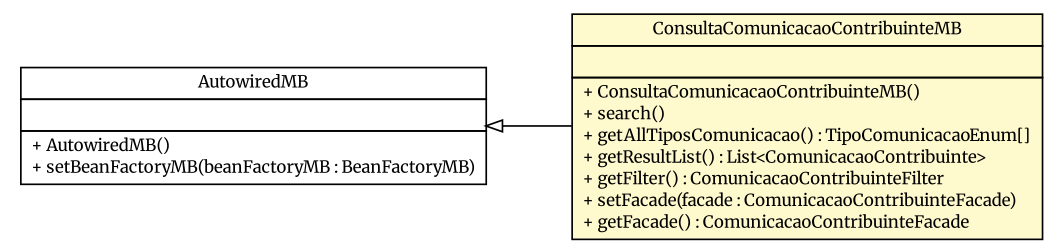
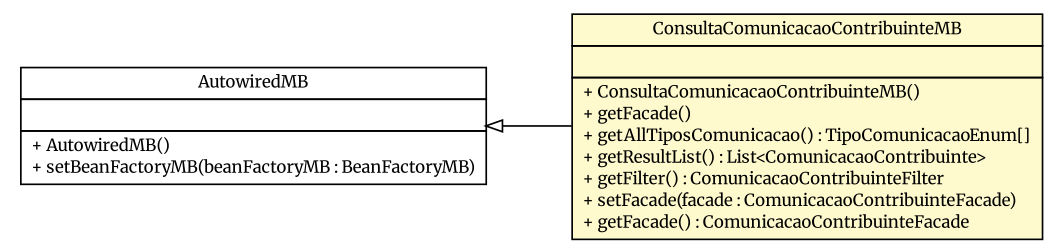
  digraph {
    nodesep=0.25
    ranksep=0.5
    rankdir=LR
    fontname=Merriweather
    node [fontcolor=black fontname=Merriweather fontsize=10.0 shape=plaintext]
    n1 [label=<<table title="br.gov.to.sefaz.presentation.managedbean.AutowiredMB" border="0" cellborder="1" cellspacing="0" cellpadding="2" port="p" href="../../presentation/managedbean/AutowiredMB.html"> 		<tr><td><table border="0" cellspacing="0" cellpadding="1"> <tr><td align="center" balign="center"> AutowiredMB </td></tr> 		</table></td></tr> 		<tr><td><table border="0" cellspacing="0" cellpadding="1"> <tr><td align="left" balign="left">  </td></tr> 		</table></td></tr> 		<tr><td><table border="0" cellspacing="0" cellpadding="1"> <tr><td align="left" balign="left"> + AutowiredMB() </td></tr> <tr><td align="left" balign="left"> + setBeanFactoryMB(beanFactoryMB : BeanFactoryMB) </td></tr> 		</table></td></tr> 		</table>>]
-   n2 [label=<<table title="br.gov.to.sefaz.seg.managedbean.ConsultaComunicacaoContribuinteMB" border="0" cellborder="1" cellspacing="0" cellpadding="2" port="p" bgcolor="lemonChiffon" href="./ConsultaComunicacaoContribuinteMB.html"> 		<tr><td><table border="0" cellspacing="0" cellpadding="1"> <tr><td align="center" balign="center"> ConsultaComunicacaoContribuinteMB </td></tr> 		</table></td></tr> 		<tr><td><table border="0" cellspacing="0" cellpadding="1"> <tr><td align="left" balign="left">  </td></tr> 		</table></td></tr> 		<tr><td><table border="0" cellspacing="0" cellpadding="1"> <tr><td align="left" balign="left"> + ConsultaComunicacaoContribuinteMB() </td></tr> <tr><td align="left" balign="left"> + search() </td></tr> <tr><td align="left" balign="left"> + getAllTiposComunicacao() : TipoComunicacaoEnum[] </td></tr> <tr><td align="left" balign="left"> + getResultList() : List&lt;ComunicacaoContribuinte&gt; </td></tr> <tr><td align="left" balign="left"> + getFilter() : ComunicacaoContribuinteFilter </td></tr> <tr><td align="left" balign="left"> + setFacade(facade : ComunicacaoContribuinteFacade) </td></tr> <tr><td align="left" balign="left"> + getFacade() : ComunicacaoContribuinteFacade </td></tr> 		</table></td></tr> 		</table>>]
+   n2 [label=<<table title="br.gov.to.sefaz.seg.managedbean.ConsultaComunicacaoContribuinteMB" border="0" cellborder="1" cellspacing="0" cellpadding="2" port="p" bgcolor="lemonChiffon" href="./ConsultaComunicacaoContribuinteMB.html"> 		<tr><td><table border="0" cellspacing="0" cellpadding="1"> <tr><td align="center" balign="center"> ConsultaComunicacaoContribuinteMB </td></tr> 		</table></td></tr> 		<tr><td><table border="0" cellspacing="0" cellpadding="1"> <tr><td align="left" balign="left">  </td></tr> 		</table></td></tr> 		<tr><td><table border="0" cellspacing="0" cellpadding="1"> <tr><td align="left" balign="left"> + ConsultaComunicacaoContribuinteMB() </td></tr> <tr><td align="left" balign="left"> + getFacade() </td></tr> <tr><td align="left" balign="left"> + getAllTiposComunicacao() : TipoComunicacaoEnum[] </td></tr> <tr><td align="left" balign="left"> + getResultList() : List&lt;ComunicacaoContribuinte&gt; </td></tr> <tr><td align="left" balign="left"> + getFilter() : ComunicacaoContribuinteFilter </td></tr> <tr><td align="left" balign="left"> + setFacade(facade : ComunicacaoContribuinteFacade) </td></tr> <tr><td align="left" balign="left"> + getFacade() : ComunicacaoContribuinteFacade </td></tr> 		</table></td></tr> 		</table>>]
    n1 -> n2 [arrowtail=empty dir=back fontname=Merriweather fontsize=10 headport=p labelfontname=arial labelfontsize=10 tailport=p]
  }
